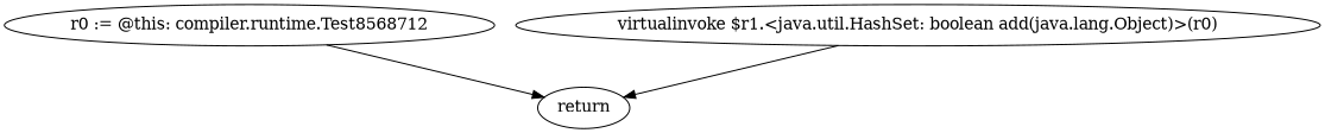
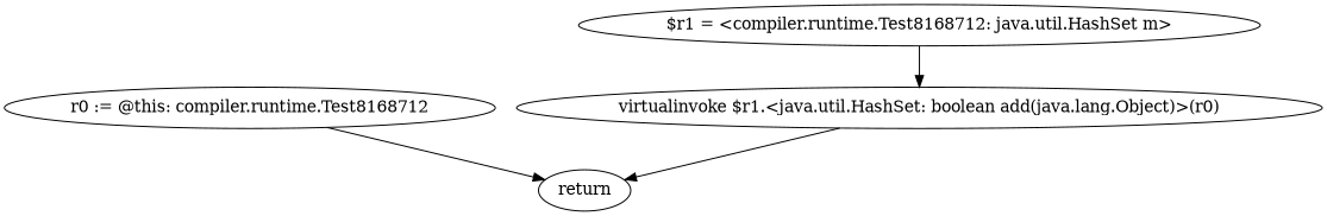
  digraph {
-   "r0 := @this: compiler.runtime.Test8168712" [label="r0 := @this: compiler.runtime.Test8568712"]
+   "r0 := @this: compiler.runtime.Test8168712"
    return
+   "$r1 = <compiler.runtime.Test8168712: java.util.HashSet m>"
    "virtualinvoke $r1.<java.util.HashSet: boolean add(java.lang.Object)>(r0)"
    "r0 := @this: compiler.runtime.Test8168712" -> return
+   "$r1 = <compiler.runtime.Test8168712: java.util.HashSet m>" -> "virtualinvoke $r1.<java.util.HashSet: boolean add(java.lang.Object)>(r0)"
    "virtualinvoke $r1.<java.util.HashSet: boolean add(java.lang.Object)>(r0)" -> return
  }
